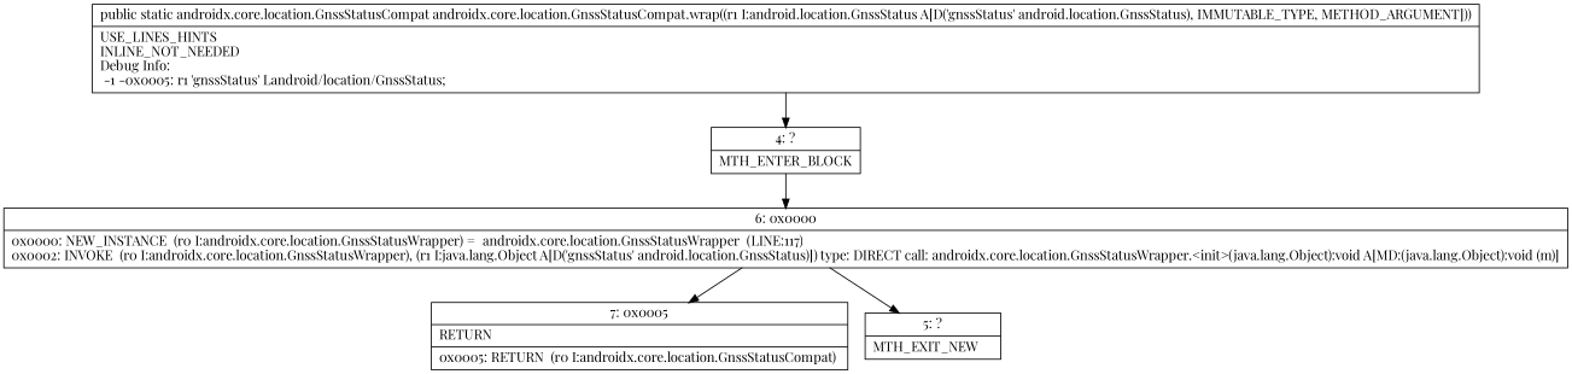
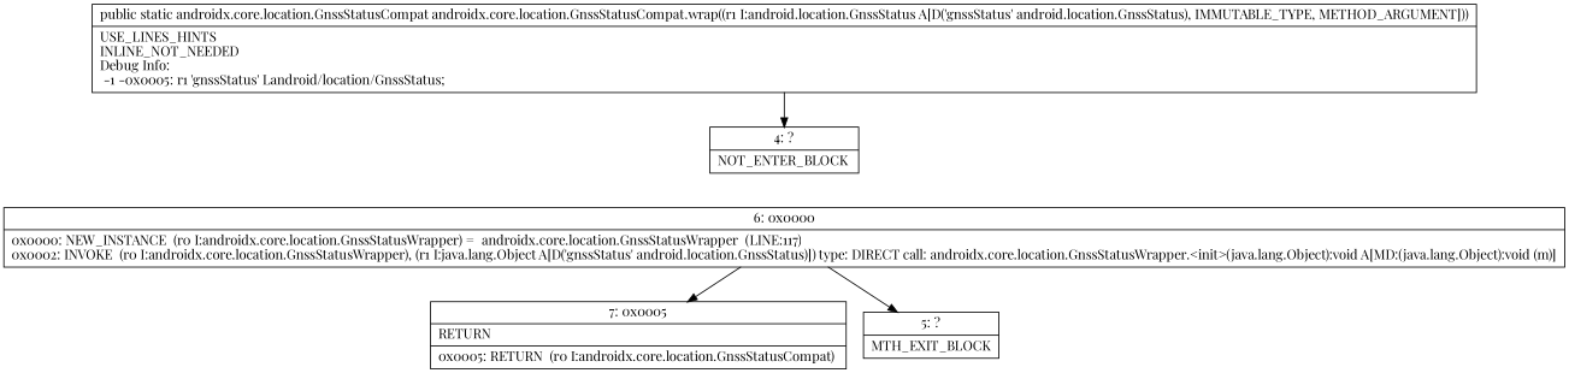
  digraph {
    fontname="Playfair Display"
    node [fontname="Playfair Display" shape=record]
    edge [fontname="Playfair Display"]
-   n1 [label="{4\:\ ?|MTH_ENTER_BLOCK\l}"]
+   n1 [label="{4\:\ ?|NOT_ENTER_BLOCK\l}"]
    n2 [label="{6\:\ 0x0000|0x0000: NEW_INSTANCE  (r0 I:androidx.core.location.GnssStatusWrapper) =  androidx.core.location.GnssStatusWrapper  (LINE:117)\l0x0002: INVOKE  (r0 I:androidx.core.location.GnssStatusWrapper), (r1 I:java.lang.Object A[D('gnssStatus' android.location.GnssStatus)]) type: DIRECT call: androidx.core.location.GnssStatusWrapper.\<init\>(java.lang.Object):void A[MD:(java.lang.Object):void (m)]\l}"]
    n3 [label="{7\:\ 0x0005|RETURN\l|0x0005: RETURN  (r0 I:androidx.core.location.GnssStatusCompat) \l}"]
-   n4 [label="{5\:\ ?|MTH_EXIT_NEW\l}"]
+   n4 [label="{5\:\ ?|MTH_EXIT_BLOCK\l}"]
    n5 [label="{public static androidx.core.location.GnssStatusCompat androidx.core.location.GnssStatusCompat.wrap((r1 I:android.location.GnssStatus A[D('gnssStatus' android.location.GnssStatus), IMMUTABLE_TYPE, METHOD_ARGUMENT]))  | USE_LINES_HINTS\lINLINE_NOT_NEEDED\lDebug Info:\l  \-1 \-0x0005: r1 'gnssStatus' Landroid\/location\/GnssStatus;\l}"]
-   n1 -> n2
    n2 -> n3
    n2 -> n4
    n5 -> n1
  }
